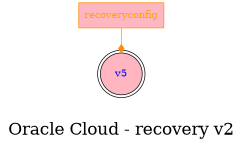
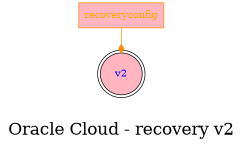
  digraph {
    fontsize=24
    label="Oracle Cloud - recovery v2"
    splines=true
    node [style=filled fillcolor=lightpink]
-   v2 [color=black fontcolor=blue shape=doublecircle label=v5]
+   v2 [color=black fontcolor=blue shape=doublecircle]
    recoveryconfig [color=darkorange fontcolor=orange shape=box]
    recoveryconfig -> v2 [arrowhead=diamond arrowtail=none color=darkorange fontcolor=orange]
  }
